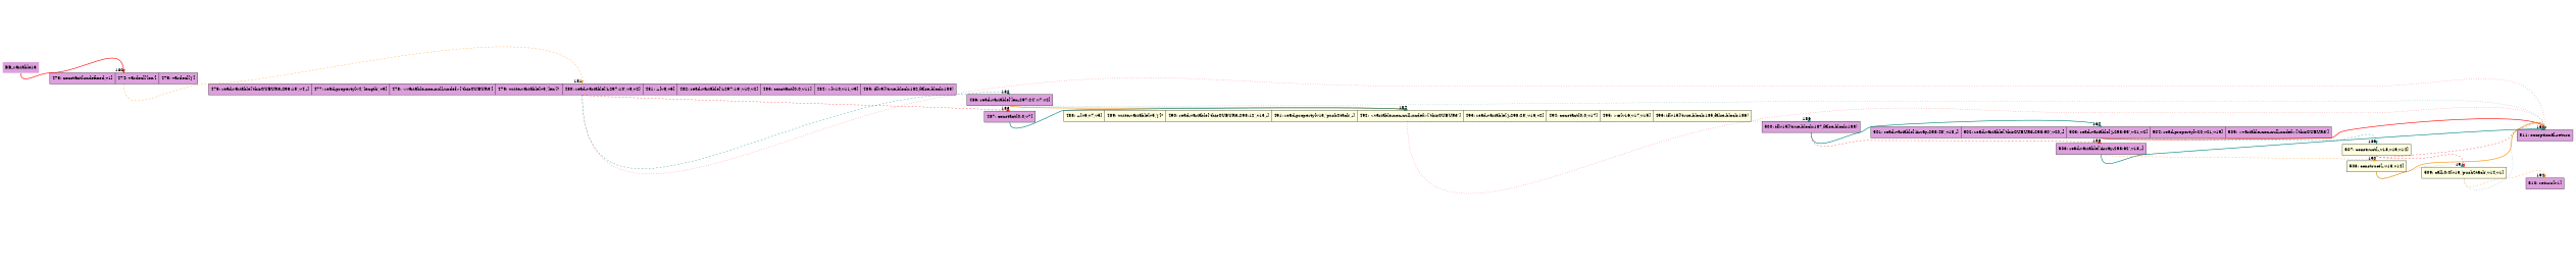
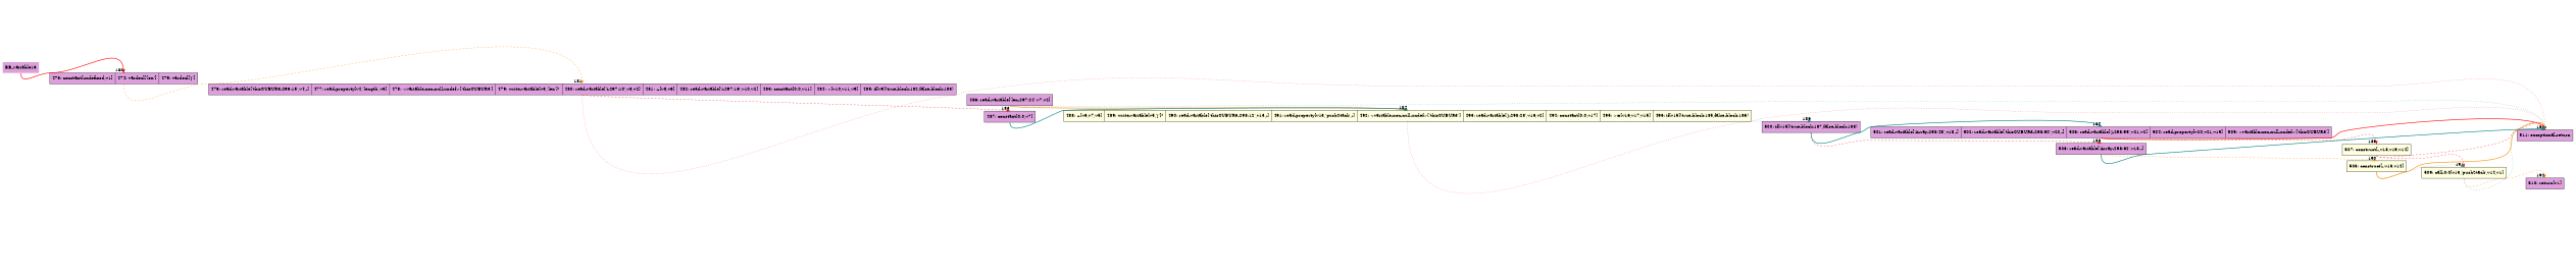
  digraph {
    rankdir=LR
    node [fillcolor=plum shape=record style=filled]
    edge [color=teal headport=n style=dashed tailport=s]
    n1 [label=BB_variable16 shape=none]
    n2 [label="{473: constant[undefined,v1]|474: vardecl['len']|475: vardecl['j']}"]
    n3 [label="{476: read-variable['thisCUBUR3-296:15',v4,-]|477: read-property[v4,'length',v3]|478: \<variable-non-null-undef\>['thisCUBUR3']|479: write-variable[v3,'len']*|480: read-variable['i-297:10',v8,v2]|481: +[v8,v6]|482: read-variable['i-297:16',v10,v2]|483: constant[0.0,v11]|484: \<[v10,v11,v9]|485: if[v9](true-block:182,false-block:183)}"]
    n4 [label="{486: read-variable['len-297:24',v7,v2]}"]
    n5 [label="{487: constant[0.0,v7]}"]
    n6 [label="{511: exceptional-return}"]
    n7 [fillcolor=lightyellow label="{488: +[v6,v7,v5]|489: write-variable[v5,'j']*|490: read-variable['thisCUBUR3-298:12',v13,-]|491: read-property[v13,'pushStack',-]|492: \<variable-non-null-undef\>['thisCUBUR3']|493: read-variable['j-298:28',v16,v2]|494: constant[0.0,v17]|495: \>=[v16,v17,v15]|496: if[v15](true-block:185,false-block:186)}"]
    n8 [label="{500: if[v15](true-block:187,false-block:188)}"]
    n9 [label="{501: read-variable['Array-298:48',v18,-]|502: read-variable['thisCUBUR3-298:50',v20,-]|503: read-variable['j-298:55',v21,v2]|504: read-property[v20,v21,v19]|505: \<variable-non-null-undef\>['thisCUBUR3']}"]
    n10 [label="{506: read-variable['Array-298:62',v18,-]}"]
    n11 [fillcolor=lightyellow label="{507: construct[-,v18,v19,v14]}"]
    n12 [fillcolor=lightyellow label="{508: construct[-,v18,v14]}"]
    n13 [fillcolor=lightyellow label="{509: call-0:0[v13,'pushStack',v14,v1]}"]
    n14 [label="{510: return[v1]}"]
    n1 -> n2 [color=red headlabel="    180" style=bold]
    n2 -> n3 [color=darkorange headlabel="      181"]
-   n3 -> n4 [headlabel="      182"]
    n3 -> n5 [color=red headlabel="      183"]
    n3 -> n6 [color=red headlabel="      193" style=dotted]
    n4 -> n6 [style=dotted]
    n4 -> n7 [color=darkorange headlabel="      184" style=bold]
    n5 -> n7 [style=bold]
    n7 -> n6 [color=red style=dotted]
    n7 -> n8 [headlabel="      186" style=dotted]
    n8 -> n9 [headlabel="      187" style=bold]
    n8 -> n10 [color=red headlabel="      188"]
    n9 -> n6 [color=red style=bold]
-   n9 -> n11 [headlabel="      189"]
+   n9 -> n11 [color=red headlabel="      189"]
    n10 -> n6 [style=bold]
    n10 -> n12 [color=darkorange headlabel="      190"]
    n11 -> n6 [color=red]
    n11 -> n13 [color=red headlabel="      191"]
    n12 -> n6 [color=darkorange style=bold]
    n12 -> n13 [style=dotted]
    n13 -> n6 [style=dotted]
    n13 -> n14 [color=darkorange headlabel="      192"]
  }
